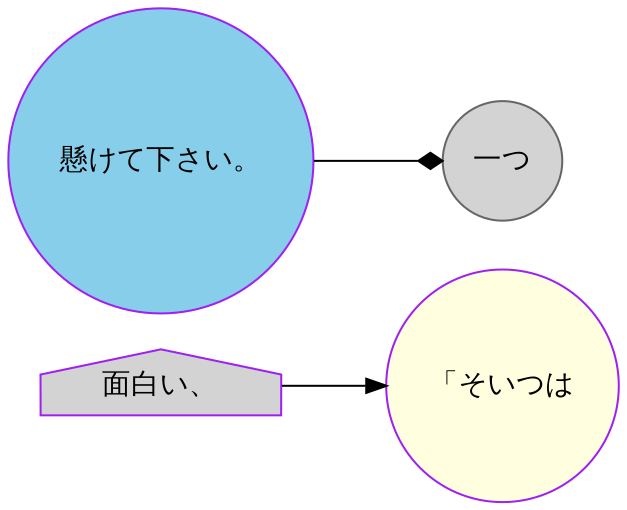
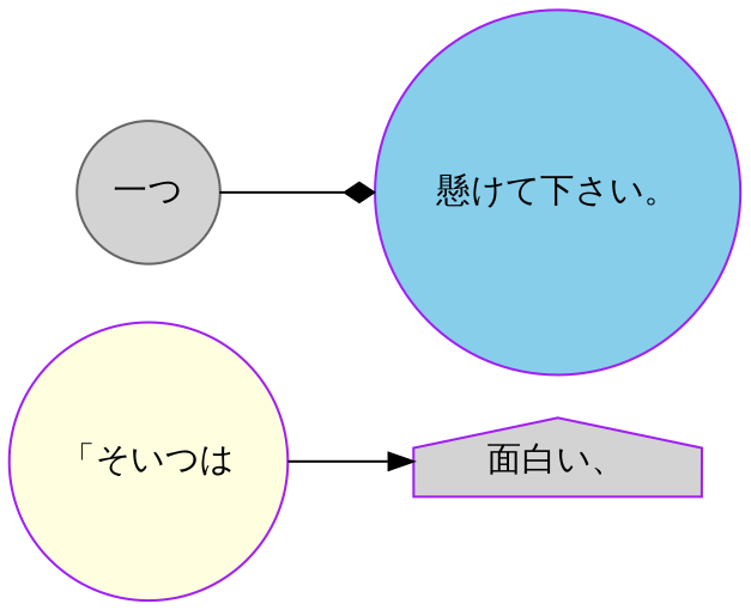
  digraph {
    fontname="Noto Serif"
    rankdir=LR
    node [color=purple fillcolor=lightgrey fontname="Noto Serif" shape=circle style=filled]
    edge [fontname="Noto Serif"]
    n1 [fillcolor=lightyellow label="「そいつは"]
    n2 [label="面白い、" shape=house]
    n3 [fillcolor=skyblue label="懸けて下さい。"]
    n4 [color=gray40 label="一つ"]
-   n2 -> n1 [arrowhead=normal]
-   n3 -> n4 [arrowhead=diamond]
+   n1 -> n2 [arrowhead=normal]
+   n4 -> n3 [arrowhead=diamond]
  }
